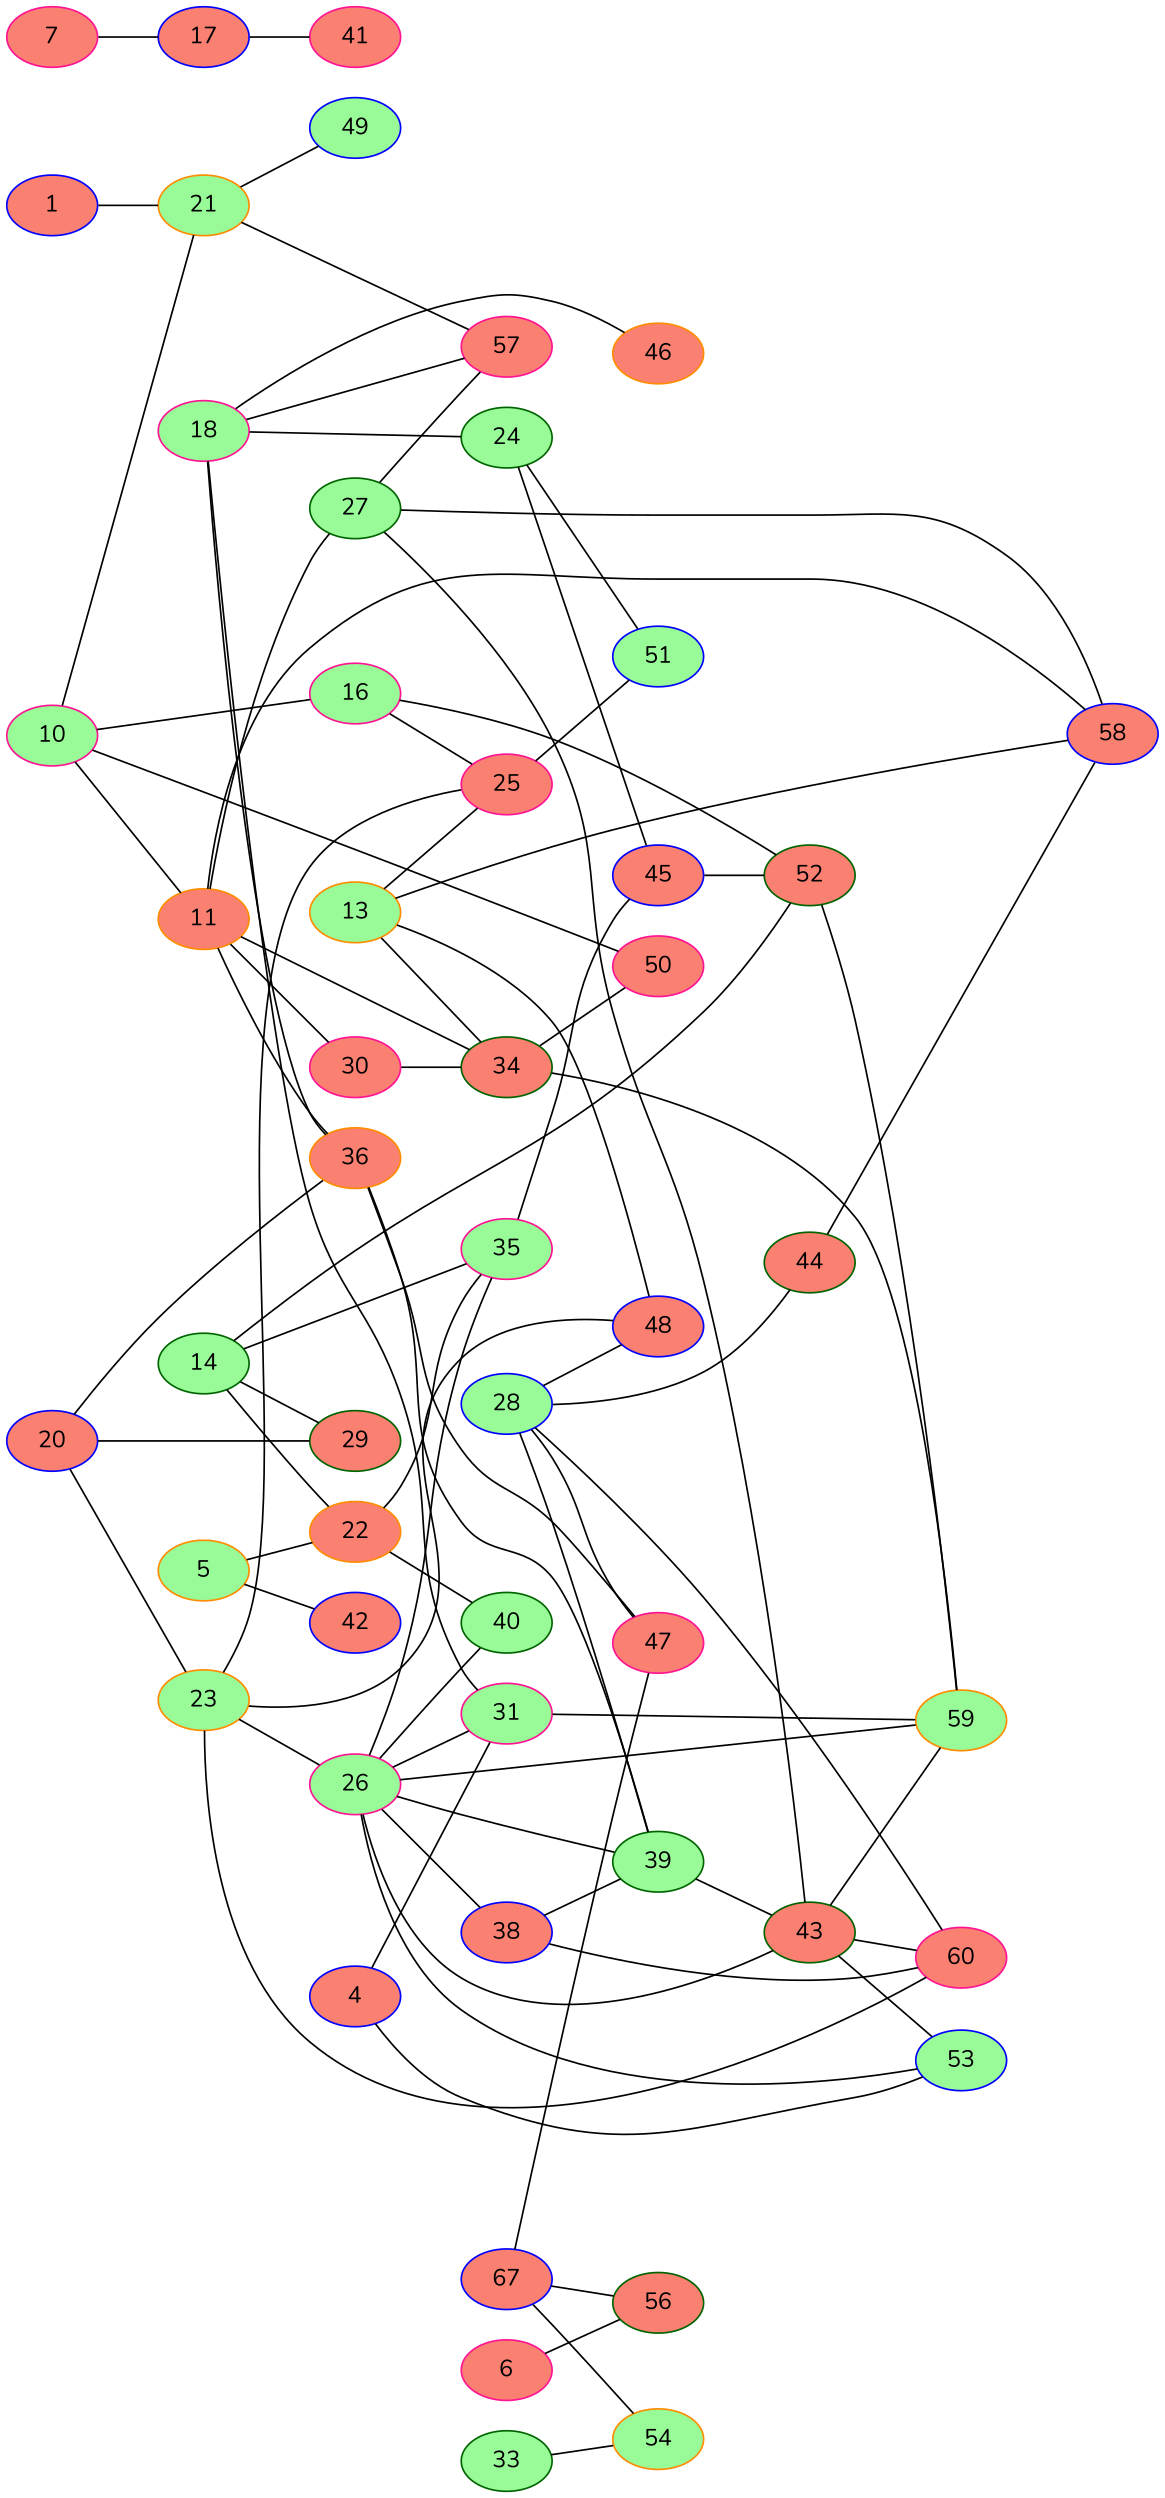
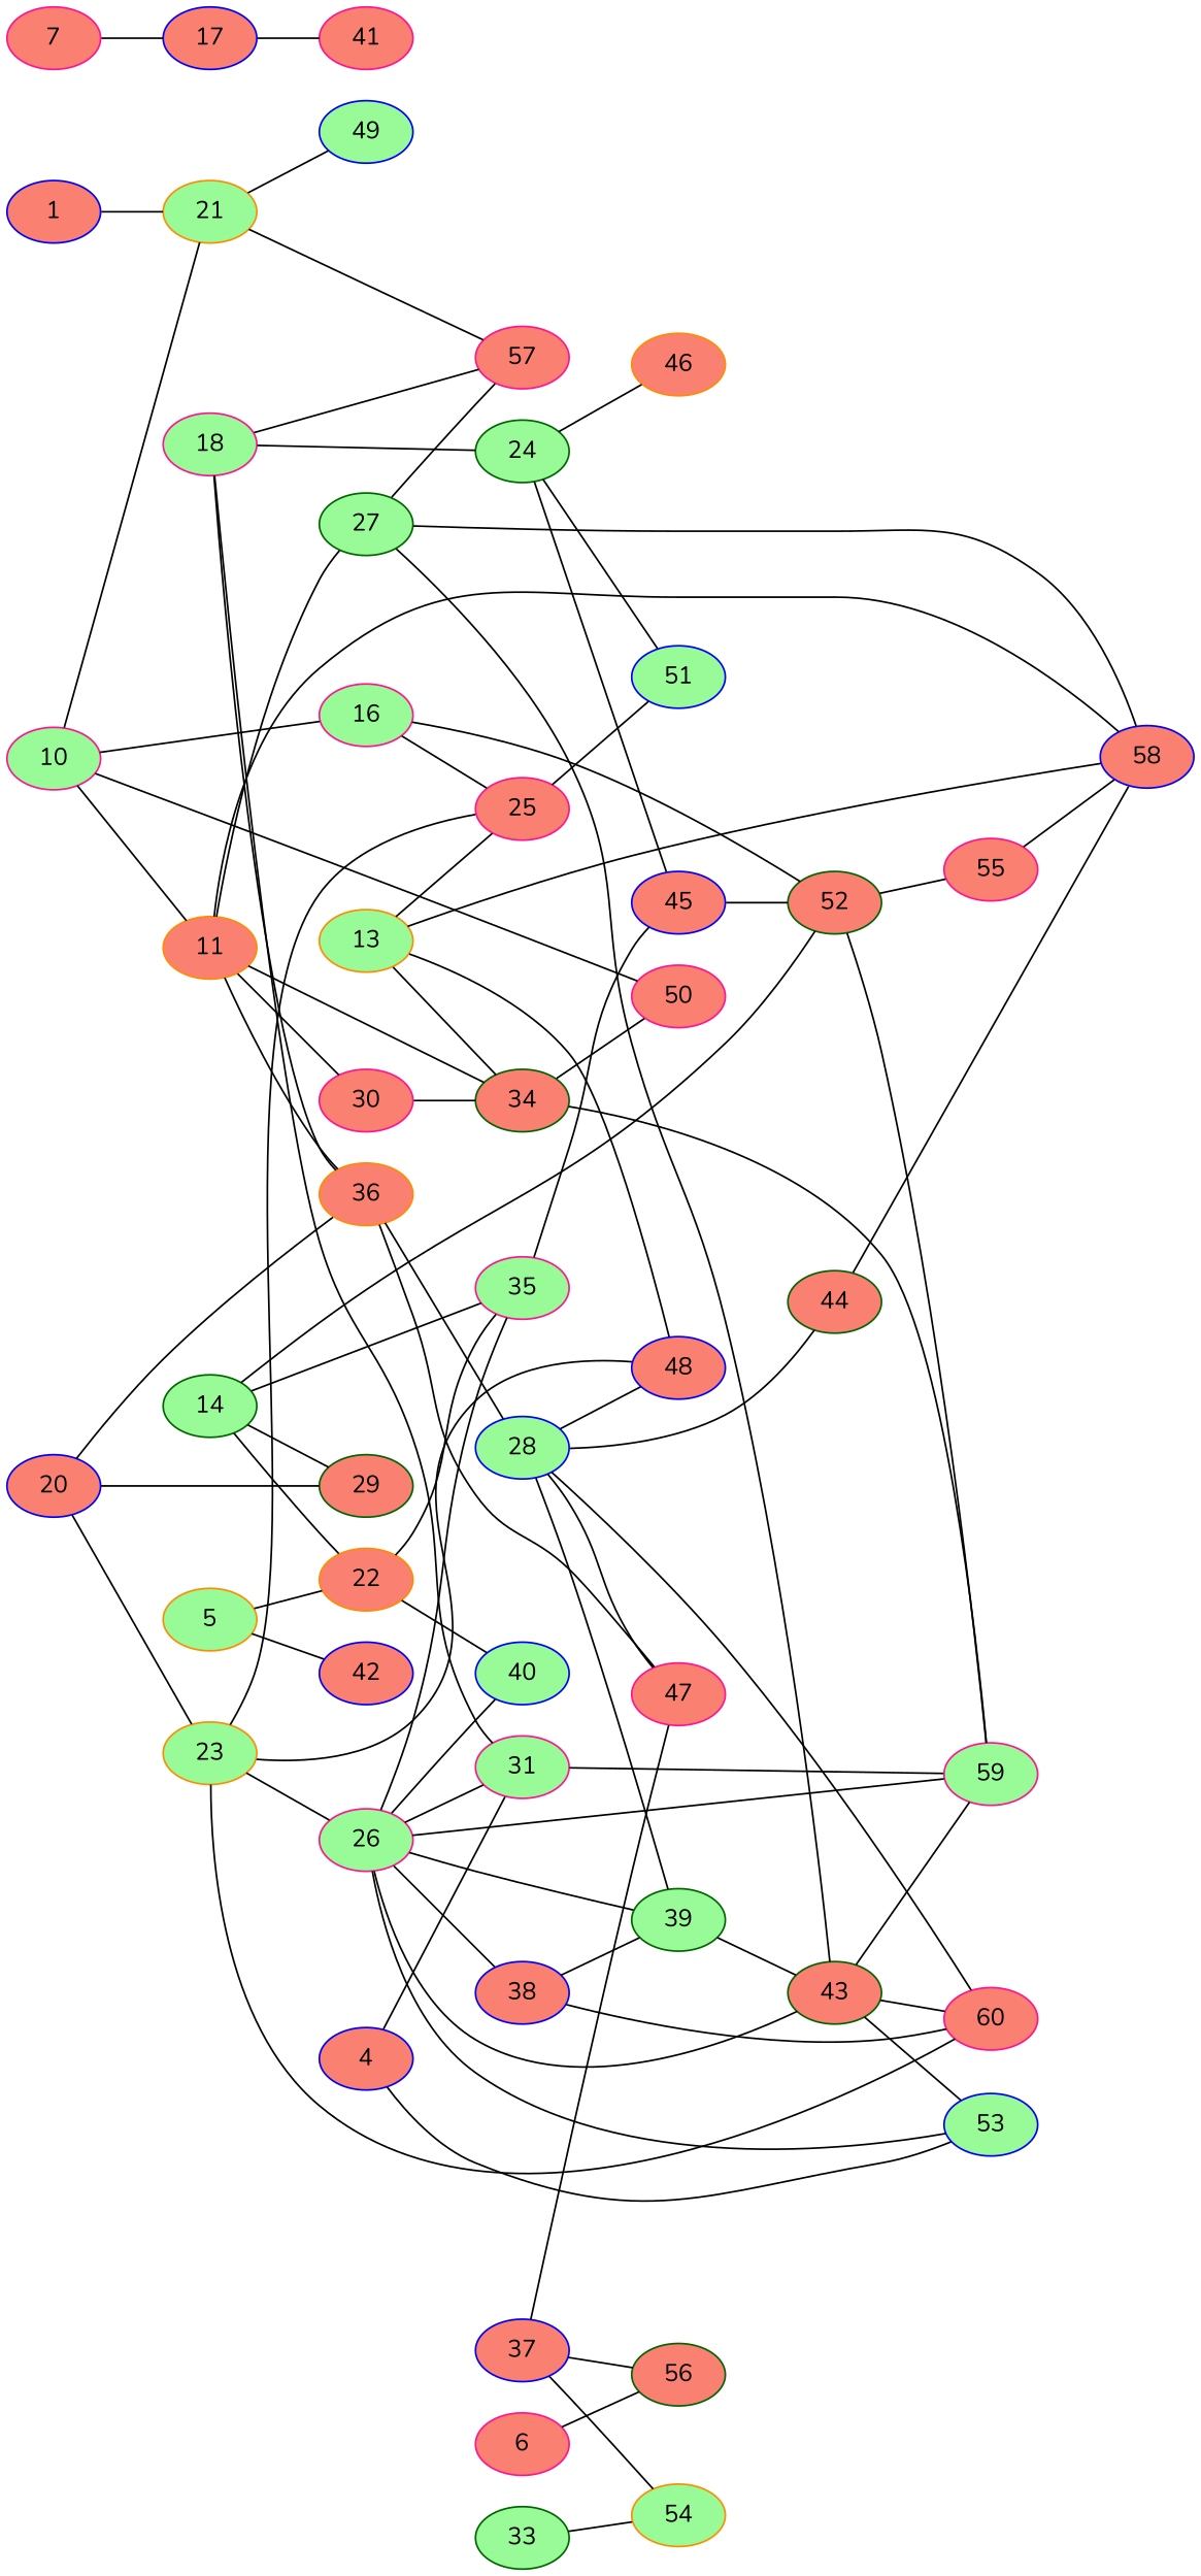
  graph {
    fontname=Nunito
    rankdir=LR
    node [color=deeppink fillcolor=salmon fontname=Nunito style=filled]
    edge [fontname=Nunito weight=1.0]
    1 [color=blue]
    21 [color=darkorange fillcolor=palegreen]
    57
    49 [color=blue fillcolor=palegreen]
    4 [color=blue]
    31 [fillcolor=palegreen]
    53 [color=blue fillcolor=palegreen]
-   59 [color=darkorange fillcolor=palegreen]
+   59 [fillcolor=palegreen]
    5 [color=darkorange fillcolor=palegreen]
    22 [color=darkorange]
    42 [color=blue]
    35 [fillcolor=palegreen]
-   40 [color=darkgreen fillcolor=palegreen]
+   40 [color=blue fillcolor=palegreen]
    56 [color=darkgreen]
    6
    17 [color=blue]
    7
    41
    10 [fillcolor=palegreen]
    11 [color=darkorange]
    16 [fillcolor=palegreen]
    50
    27 [color=darkgreen fillcolor=palegreen]
    30
    34 [color=darkgreen]
    36 [color=darkorange]
    58 [color=blue]
    25
    52 [color=darkgreen]
    43 [color=darkgreen]
    39 [color=darkgreen fillcolor=palegreen]
    47
    13 [color=darkorange fillcolor=palegreen]
    48 [color=blue]
    51 [color=blue fillcolor=palegreen]
    14 [color=darkgreen fillcolor=palegreen]
    29 [color=darkgreen]
    45 [color=blue]
+   55
    28 [color=blue fillcolor=palegreen]
    60
    44 [color=darkgreen]
    18 [fillcolor=palegreen]
    24 [color=darkgreen fillcolor=palegreen]
    46 [color=darkorange]
    20 [color=blue]
    23 [color=darkorange fillcolor=palegreen]
    26 [fillcolor=palegreen]
    38 [color=blue]
    33 [color=darkgreen fillcolor=palegreen]
    54 [color=darkorange fillcolor=palegreen]
-   37 [color=blue label=67]
+   37 [color=blue]
    1 -- 21
    21 -- 57
    21 -- 49
    4 -- 31
    4 -- 53
    31 -- 59
    5 -- 22
    5 -- 42
    22 -- 35
    22 -- 40
    35 -- 45
    6 -- 56
    17 -- 41
    7 -- 17
    10 -- 21
    10 -- 11
    10 -- 16
    10 -- 50
    11 -- 27
    11 -- 30
    11 -- 34
    11 -- 36
    11 -- 58
    16 -- 25
    16 -- 52
    27 -- 57
    27 -- 58
    27 -- 43
    30 -- 34
    34 -- 59
    34 -- 50
-   36 -- 39
+   36 -- 28
    36 -- 47
    25 -- 51
    52 -- 59
+   52 -- 55
    43 -- 53 [weight=2.0]
    43 -- 59
    43 -- 60
    39 -- 43
    13 -- 34
    13 -- 58
    13 -- 25
    13 -- 48
    14 -- 22
    14 -- 35
    14 -- 52
    14 -- 29
    45 -- 52
+   55 -- 58
    28 -- 39
    28 -- 47
    28 -- 48
    28 -- 60
    28 -- 44
    44 -- 58
    18 -- 57
    18 -- 31
    18 -- 36
    18 -- 24
    24 -- 51
    24 -- 45
-   18 -- 46
+   24 -- 46
    20 -- 36
    20 -- 29
    20 -- 23
    23 -- 25
    23 -- 48
    23 -- 60
    23 -- 26
    26 -- 31
    26 -- 53
    26 -- 59
    26 -- 35 [weight=2.0]
    26 -- 40
    26 -- 43
    26 -- 39
    26 -- 38
    38 -- 39
    38 -- 60
    33 -- 54
    37 -- 56
    37 -- 47
    37 -- 54
  }
